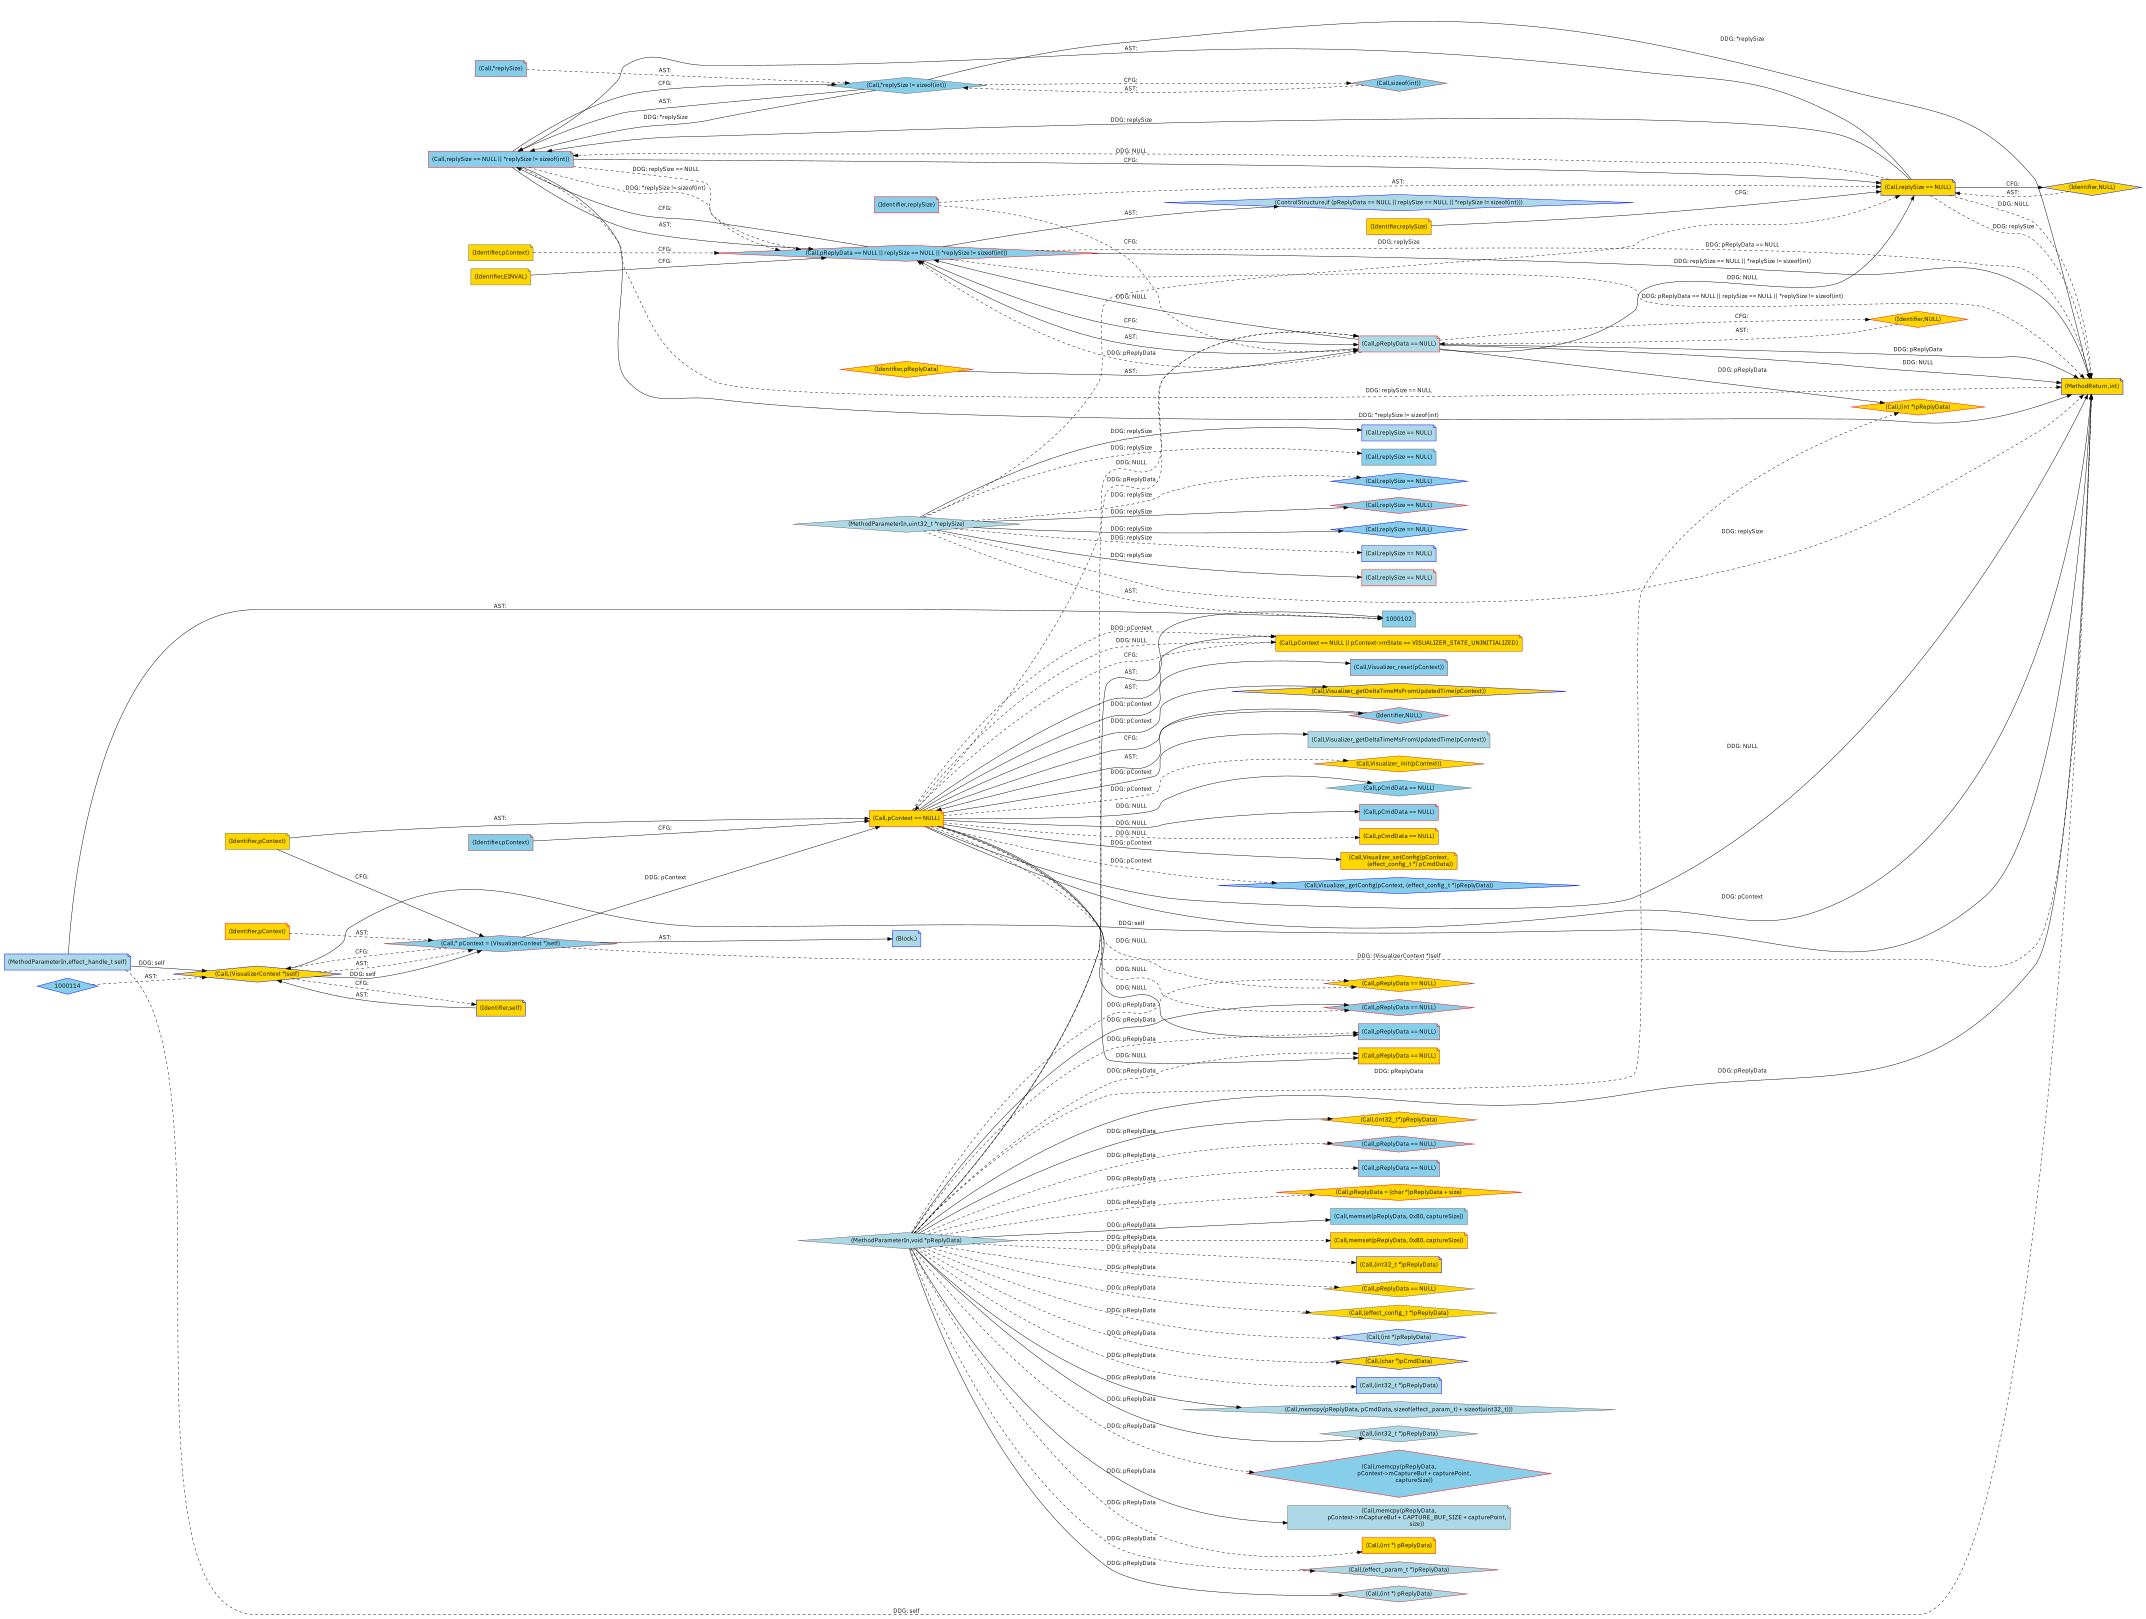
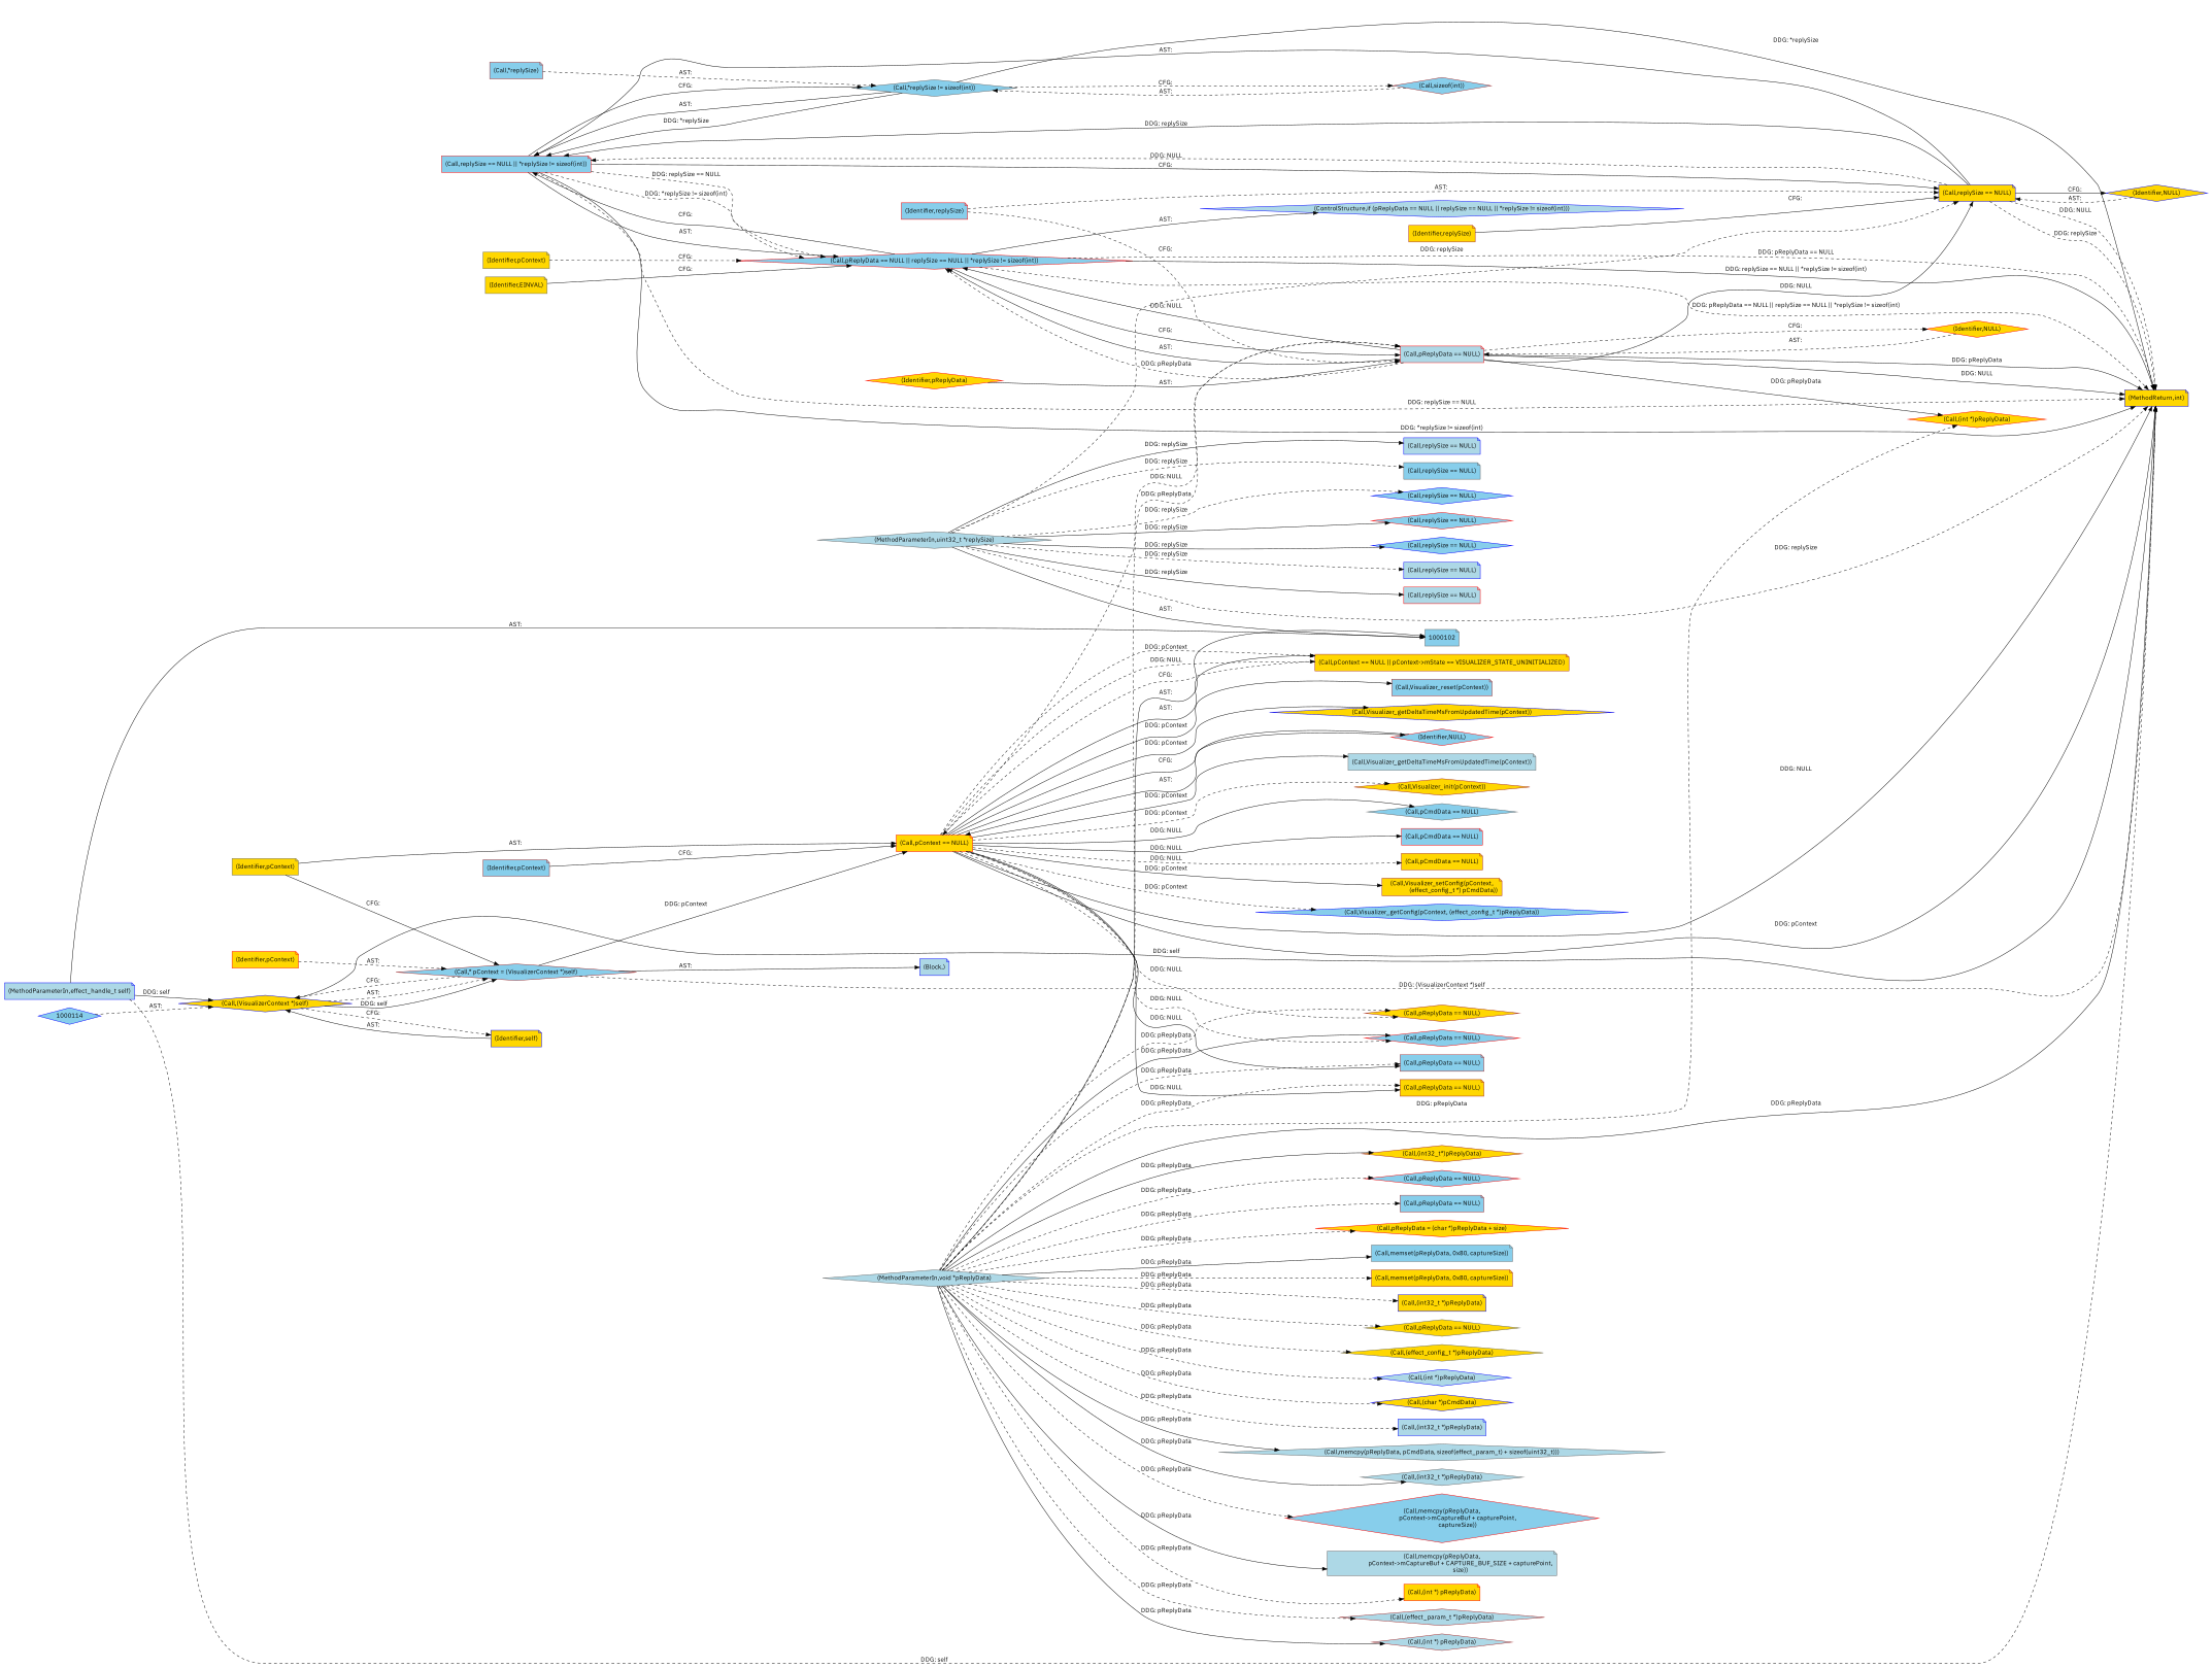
  digraph {
    fontname="IBM Plex Sans"
    rankdir=LR
    node [color=blue fillcolor=gold fontname="IBM Plex Sans" shape=note style=filled]
    edge [fontname="IBM Plex Sans" style=solid]
    n1 [color=red fillcolor=skyblue label="(Call,replySize == NULL || *replySize != sizeof(int))"]
    n2 [label="(Call,replySize == NULL)"]
    n3 [color=gray40 fillcolor=skyblue label="(Call,*replySize != sizeof(int))" shape=diamond]
    n4 [color=red fillcolor=skyblue label="(Call,pReplyData == NULL || replySize == NULL || *replySize != sizeof(int))" shape=diamond]
    n5 [label="(MethodReturn,int)"]
    n6 [label="(Identifier,NULL)" shape=diamond]
    n7 [color=brown fillcolor=skyblue label="(Call,sizeof(int))" shape=diamond]
    n8 [color=red fillcolor=lightblue label="(Call,pReplyData == NULL)"]
    n9 [fillcolor=lightblue label="(ControlStructure,if (pReplyData == NULL || replySize == NULL || *replySize != sizeof(int)))" shape=diamond]
    n10 [color=gray40 fillcolor=lightblue label="(MethodParameterIn,uint32_t *replySize)" shape=diamond]
    n11 [fillcolor=skyblue label="(Call,replySize == NULL)" shape=diamond]
    n12 [color=red fillcolor=skyblue label="(Call,replySize == NULL)" shape=diamond]
    n13 [fillcolor=skyblue label="(Call,replySize == NULL)" shape=diamond]
    n14 [fillcolor=lightblue label="(Call,replySize == NULL)"]
    n15 [color=red fillcolor=lightblue label="(Call,replySize == NULL)"]
    n16 [fillcolor=lightblue label="(Call,replySize == NULL)"]
    n17 [color=gray40 fillcolor=skyblue label="(Call,replySize == NULL)"]
    1000102 [color=gray40 fillcolor=skyblue]
    n19 [color=red label="(Identifier,NULL)" shape=diamond]
    n20 [color=red label="(Call,(int *)pReplyData)" shape=diamond]
    n21 [color=gray40 fillcolor=lightblue label="(MethodParameterIn,void *pReplyData)" shape=diamond]
    n22 [color=red label="(Call,pReplyData = (char *)pReplyData + size)" shape=diamond]
    n23 [color=gray40 fillcolor=skyblue label="(Call,memset(pReplyData, 0x80, captureSize))"]
    n24 [color=brown label="(Call,memset(pReplyData, 0x80, captureSize))"]
    n25 [label="(Call,(int32_t *)pReplyData)"]
    n26 [color=gray40 label="(Call,pReplyData == NULL)" shape=diamond]
    n27 [color=brown label="(Call,pReplyData == NULL)" shape=diamond]
    n28 [color=gray40 label="(Call,(effect_config_t *)pReplyData)" shape=diamond]
    n29 [fillcolor=lightblue label="(Call,(int *)pReplyData)" shape=diamond]
    n30 [label="(Call,(char *)pCmdData)" shape=diamond]
    n31 [fillcolor=lightblue label="(Call,(int32_t *)pReplyData)"]
    n32 [color=gray40 fillcolor=lightblue label="(Call,memcpy(pReplyData, pCmdData, sizeof(effect_param_t) + sizeof(uint32_t)))" shape=diamond]
    n33 [color=gray40 fillcolor=lightblue label="(Call,(int32_t *)pReplyData)" shape=diamond]
    n34 [color=red fillcolor=skyblue label="(Call,pReplyData == NULL)" shape=diamond]
    n35 [color=red fillcolor=skyblue label="(Call,memcpy(pReplyData,\n                       pContext->mCaptureBuf + capturePoint,\n                       captureSize))" shape=diamond]
    n36 [color=gray40 fillcolor=lightblue label="(Call,memcpy(pReplyData,\n                           pContext->mCaptureBuf + CAPTURE_BUF_SIZE + capturePoint,\n                           size))"]
    n37 [color=brown fillcolor=skyblue label="(Call,pReplyData == NULL)"]
    n38 [color=red label="(Call,(int *) pReplyData)"]
    n39 [color=brown label="(Call,pReplyData == NULL)"]
    n40 [color=brown fillcolor=lightblue label="(Call,(effect_param_t *)pReplyData)" shape=diamond]
    n41 [color=brown fillcolor=lightblue label="(Call,(int *) pReplyData)" shape=diamond]
    n42 [color=brown label="(Call,(int32_t*)pReplyData)" shape=diamond]
    n43 [color=red fillcolor=skyblue label="(Call,pReplyData == NULL)" shape=diamond]
    n44 [color=brown fillcolor=skyblue label="(Call,pReplyData == NULL)"]
    n45 [color=red label="(Call,pContext == NULL)"]
    n46 [label="(Call,Visualizer_getDeltaTimeMsFromUpdatedTime(pContext))" shape=diamond]
    n47 [color=red fillcolor=skyblue label="(Identifier,NULL)" shape=diamond]
    n48 [color=gray40 fillcolor=lightblue label="(Call,Visualizer_getDeltaTimeMsFromUpdatedTime(pContext))"]
    n49 [color=brown label="(Call,Visualizer_init(pContext))" shape=diamond]
    n50 [color=gray40 fillcolor=skyblue label="(Call,pCmdData == NULL)" shape=diamond]
    n51 [color=red fillcolor=skyblue label="(Call,pCmdData == NULL)"]
    n52 [color=brown label="(Call,pCmdData == NULL)"]
    n53 [color=brown label="(Call,Visualizer_setConfig(pContext,\n                 (effect_config_t *) pCmdData))"]
    n54 [fillcolor=skyblue label="(Call,Visualizer_getConfig(pContext, (effect_config_t *)pReplyData))" shape=diamond]
    n55 [color=brown label="(Call,pContext == NULL || pContext->mState == VISUALIZER_STATE_UNINITIALIZED)"]
    n56 [color=brown fillcolor=skyblue label="(Call,Visualizer_reset(pContext))"]
    n57 [color=brown fillcolor=skyblue label="(Call,* pContext = (VisualizerContext *)self)" shape=diamond]
    n58 [label="(Call,(VisualizerContext *)self)" shape=diamond]
    n59 [fillcolor=lightblue label="(Block,)"]
    n60 [label="(Identifier,self)"]
    n61 [fillcolor=lightblue label="(MethodParameterIn,effect_handle_t self)"]
    n62 [color=gray40 label="(Identifier,pContext)"]
    n63 [color=brown label="(Identifier,replySize)"]
    n64 [color=brown fillcolor=skyblue label="(Identifier,pContext)"]
    n65 [color=red label="(Identifier,pReplyData)" shape=diamond]
    n66 [color=gray40 label="(Identifier,EINVAL)"]
    n67 [color=red label="(Identifier,pContext)"]
    n68 [color=red fillcolor=skyblue label="(Identifier,replySize)"]
    n69 [color=gray40 label="(Identifier,pContext)"]
    n70 [color=brown fillcolor=skyblue label="(Call,*replySize)"]
    1000114 [fillcolor=skyblue shape=diamond]
    n1 -> n2 [label="CFG: "]
    n1 -> n3 [label="CFG: "]
    n1 -> n4 [label="AST: "]
    n1 -> n4 [label="DDG: replySize == NULL" style=dashed]
    n1 -> n4 [label="DDG: *replySize != sizeof(int)" style=dashed]
    n1 -> n5 [label="DDG: replySize == NULL" style=dashed]
    n1 -> n5 [label="DDG: *replySize != sizeof(int)"]
    n2 -> n1 [label="AST: "]
    n2 -> n1 [label="DDG: replySize"]
    n2 -> n1 [label="DDG: NULL" style=dashed]
    n2 -> n5 [label="DDG: replySize" style=dashed]
    n2 -> n5 [label="DDG: NULL" style=dashed]
    n2 -> n6 [label="CFG: "]
    n3 -> n1 [label="AST: "]
    n3 -> n1 [label="DDG: *replySize"]
    n3 -> n5 [label="DDG: *replySize"]
    n3 -> n7 [label="CFG: " style=dashed]
    n4 -> n1 [label="CFG: "]
    n4 -> n5 [label="DDG: replySize == NULL || *replySize != sizeof(int)"]
    n4 -> n5 [label="DDG: pReplyData == NULL || replySize == NULL || *replySize != sizeof(int)" style=dashed]
    n4 -> n5 [label="DDG: pReplyData == NULL" style=dashed]
    n4 -> n8 [label="CFG: "]
    n4 -> n9 [label="AST: "]
    n6 -> n2 [label="AST: " style=dashed]
    n7 -> n3 [label="AST: " style=dashed]
    n8 -> n2 [label="DDG: NULL"]
    n8 -> n4 [label="AST: "]
    n8 -> n4 [label="DDG: pReplyData" style=dashed]
    n8 -> n4 [label="DDG: NULL"]
    n8 -> n5 [label="DDG: pReplyData"]
    n8 -> n5 [label="DDG: NULL"]
    n8 -> n19 [label="CFG: " style=dashed]
    n8 -> n20 [label="DDG: pReplyData"]
    n10 -> n2 [label="DDG: replySize" style=dashed]
    n10 -> n5 [label="DDG: replySize" style=dashed]
    n10 -> n11 [label="DDG: replySize" style=dashed]
    n10 -> n12 [label="DDG: replySize"]
    n10 -> n13 [label="DDG: replySize"]
    n10 -> n14 [label="DDG: replySize" style=dashed]
    n10 -> n15 [label="DDG: replySize"]
    n10 -> n16 [label="DDG: replySize"]
    n10 -> n17 [label="DDG: replySize" style=dashed]
-   n10 -> 1000102 [label="AST: " style=dashed]
+   n10 -> 1000102 [label="AST: "]
    n19 -> n8 [label="AST: " style=dashed]
    n21 -> n5 [label="DDG: pReplyData"]
    n21 -> n8 [label="DDG: pReplyData" style=dashed]
    n21 -> 1000102 [label="AST: "]
    n21 -> n20 [label="DDG: pReplyData" style=dashed]
    n21 -> n22 [label="DDG: pReplyData" style=dashed]
    n21 -> n23 [label="DDG: pReplyData"]
    n21 -> n24 [label="DDG: pReplyData" style=dashed]
    n21 -> n25 [label="DDG: pReplyData" style=dashed]
    n21 -> n26 [label="DDG: pReplyData" style=dashed]
    n21 -> n27 [label="DDG: pReplyData" style=dashed]
    n21 -> n28 [label="DDG: pReplyData" style=dashed]
    n21 -> n29 [label="DDG: pReplyData" style=dashed]
    n21 -> n30 [label="DDG: pReplyData" style=dashed]
    n21 -> n31 [label="DDG: pReplyData" style=dashed]
    n21 -> n32 [label="DDG: pReplyData"]
    n21 -> n33 [label="DDG: pReplyData"]
    n21 -> n34 [label="DDG: pReplyData"]
    n21 -> n35 [label="DDG: pReplyData" style=dashed]
    n21 -> n36 [label="DDG: pReplyData"]
    n21 -> n37 [label="DDG: pReplyData" style=dashed]
    n21 -> n38 [label="DDG: pReplyData" style=dashed]
    n21 -> n39 [label="DDG: pReplyData" style=dashed]
    n21 -> n40 [label="DDG: pReplyData" style=dashed]
    n21 -> n41 [label="DDG: pReplyData"]
    n21 -> n42 [label="DDG: pReplyData"]
    n21 -> n43 [label="DDG: pReplyData" style=dashed]
    n21 -> n44 [label="DDG: pReplyData" style=dashed]
    n45 -> n5 [label="DDG: NULL"]
    n45 -> n5 [label="DDG: pContext"]
    n45 -> n8 [label="DDG: NULL" style=dashed]
    n45 -> n27 [label="DDG: NULL" style=dashed]
    n45 -> n34 [label="DDG: NULL" style=dashed]
    n45 -> n37 [label="DDG: NULL"]
    n45 -> n39 [label="DDG: NULL"]
    n45 -> n46 [label="DDG: pContext"]
    n45 -> n47 [label="CFG: "]
    n45 -> n48 [label="DDG: pContext"]
    n45 -> n49 [label="DDG: pContext" style=dashed]
    n45 -> n50 [label="DDG: NULL"]
    n45 -> n51 [label="DDG: NULL"]
    n45 -> n52 [label="DDG: NULL" style=dashed]
    n45 -> n53 [label="DDG: pContext"]
    n45 -> n54 [label="DDG: pContext" style=dashed]
    n45 -> n55 [label="AST: "]
    n45 -> n55 [label="DDG: pContext" style=dashed]
    n45 -> n55 [label="DDG: NULL" style=dashed]
    n45 -> n56 [label="DDG: pContext"]
    n47 -> n45 [label="AST: "]
    n55 -> n45 [label="CFG: " style=dashed]
    n57 -> n5 [label="DDG: (VisualizerContext *)self" style=dashed]
    n57 -> n45 [label="DDG: pContext"]
    n57 -> n58 [label="CFG: " style=dashed]
    n57 -> n59 [label="AST: "]
    n58 -> n5 [label="DDG: self"]
    n58 -> n57 [label="AST: " style=dashed]
    n58 -> n57 [label="DDG: self"]
    n58 -> n60 [label="CFG: " style=dashed]
    n60 -> n58 [label="AST: "]
    n61 -> n5 [label="DDG: self" style=dashed]
    n61 -> 1000102 [label="AST: "]
    n61 -> n58 [label="DDG: self"]
    n62 -> n4 [label="CFG: " style=dashed]
    n63 -> n2 [label="CFG: "]
    n64 -> n45 [label="CFG: "]
    n65 -> n8 [label="AST: "]
    n66 -> n4 [label="CFG: "]
    n67 -> n57 [label="AST: " style=dashed]
    n68 -> n2 [label="AST: " style=dashed]
    n68 -> n8 [label="CFG: " style=dashed]
    n69 -> n45 [label="AST: "]
    n69 -> n57 [label="CFG: "]
    n70 -> n3 [label="AST: " style=dashed]
    1000114 -> n58 [label="AST: " style=dashed]
  }
